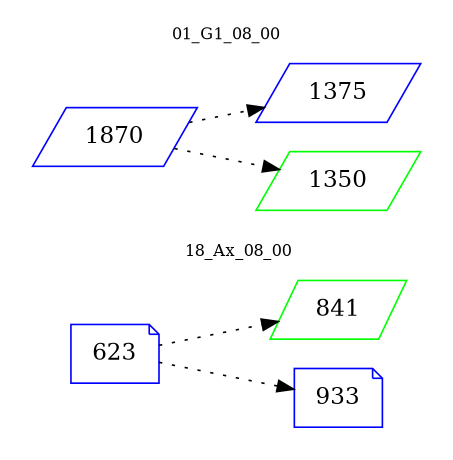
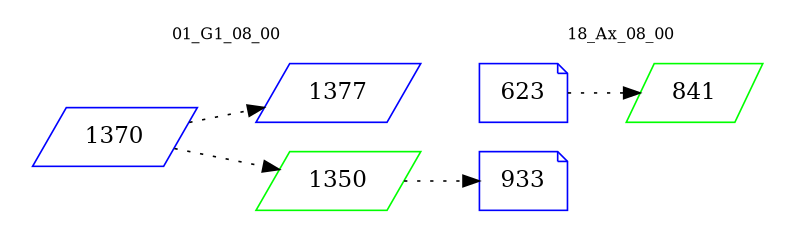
  digraph {
    rankdir=LR
    node [color=blue shape=parallelogram]
    edge [color=black style=dotted]
    n1 [label=623 shape=note]
    n2 [label=933 shape=note]
    n3 [color=green label=841]
-   n4 [label=1870]
+   n4 [label=1370]
    n5 [color=green label=1350]
-   n6 [label=1375]
+   n6 [label=1377]
    subgraph cluster_1 {
      color=white
      fontsize=10
      label="18_Ax_08_00"
      n1
      n2
      n3
    }
    subgraph cluster_2 {
      color=white
      fontsize=10
      label="01_G1_08_00"
      n4
      n5
      n6
    }
-   n1 -> n2
+   n5 -> n2
    n1 -> n3
    n4 -> n5
    n4 -> n6
  }
